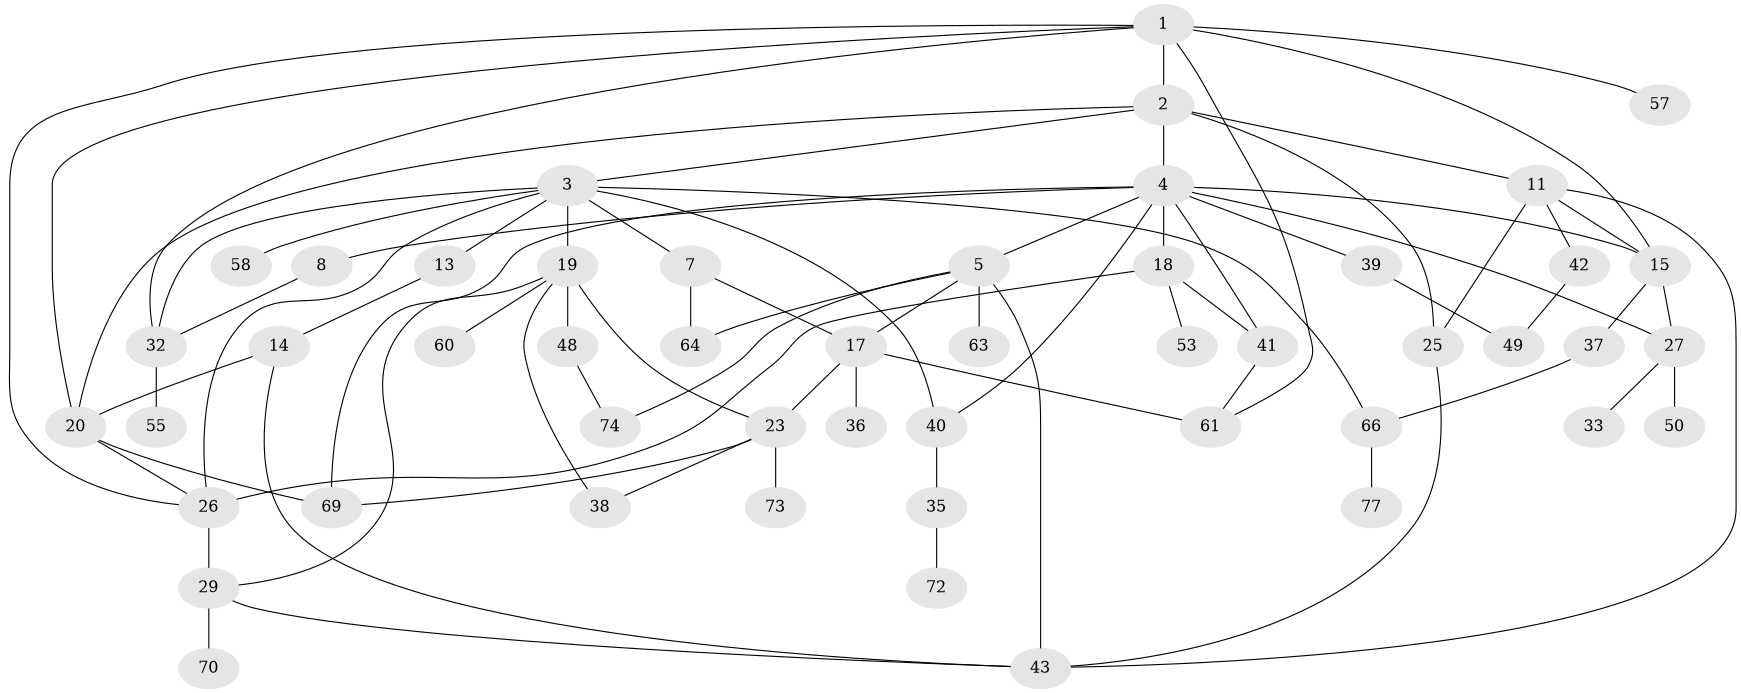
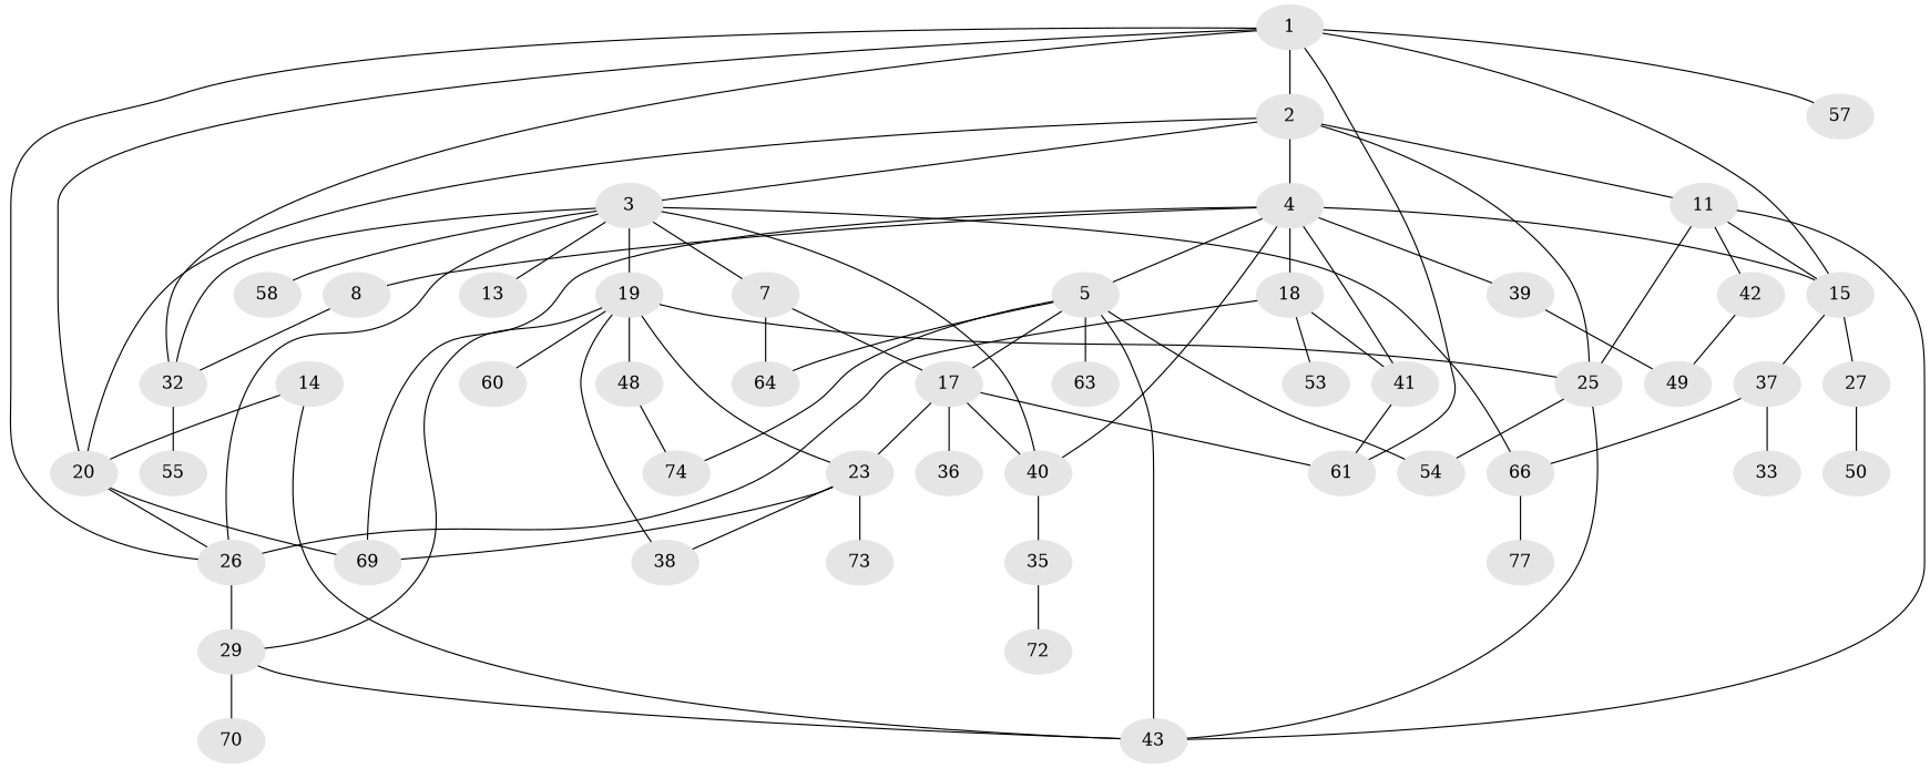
  graph {
    node [color=gray90 style=filled]
    1 [super="+52"]
    2
    15 [super="+21"]
    20 [super="+24"]
    26 [super="+67"]
    32 [super="+44"]
    57
    61
    3 [super="+9"]
    4 [super="+6"]
    11 [super="+16"]
    25 [super="+45"]
    27 [super="+34"]
    37
    69
    29 [super="+30"]
    55
    7 [super="+28"]
    13 [super="+31"]
    19 [super="+22"]
    40 [super="+56"]
    58
    66 [super="+68"]
    5 [super="+12"]
    8 [super="+10"]
    18 [super="+47"]
    39 [super="+46"]
    41 [super="+79"]
    43 [super="+80"]
    42 [super="+62"]
+   54
    17 [super="+65"]
    64
    14 [super="+71"]
    23 [super="+51"]
    38 [super="+76"]
    48
    60
    35
    77
    63
    74
    53 [super="+75"]
    33
    50
    49 [super="+59"]
    36
    73
    70 [super="+78"]
    72
    1 -- 2
    1 -- 15
    1 -- 20
    1 -- 26
    1 -- 32
    1 -- 57
    1 -- 61
    2 -- 20
    2 -- 3
    2 -- 4
    2 -- 11
    2 -- 25
    15 -- 27
    15 -- 37
    20 -- 26
    20 -- 69
    26 -- 29
    32 -- 55
    3 -- 26
    3 -- 32
    3 -- 7
    3 -- 13
    3 -- 19
    3 -- 40
    3 -- 58
    3 -- 66
    4 -- 15
-   4 -- 27
    4 -- 69
    4 -- 40
    4 -- 5
    4 -- 8
    4 -- 18
    4 -- 39
    4 -- 41
    11 -- 15
    11 -- 25
    11 -- 43
    11 -- 42
    25 -- 43
-   27 -- 33
+   25 -- 54
+   37 -- 33
    27 -- 50
    37 -- 66
    29 -- 43
    29 -- 70
    7 -- 17
    7 -- 64
-   13 -- 14
+   19 -- 25
    19 -- 29
    19 -- 23
    19 -- 38
    19 -- 48
    19 -- 60
    40 -- 35
    66 -- 77
    5 -- 43
+   5 -- 54
    5 -- 17
    5 -- 64
    5 -- 63
    5 -- 74
    8 -- 32
    18 -- 26
    18 -- 41
    18 -- 53
    39 -- 49
    41 -- 61
    42 -- 49 [weight=2]
    17 -- 61
+   17 -- 40
    17 -- 23
    17 -- 36
    14 -- 20
    14 -- 43
    23 -- 69
    23 -- 38
    23 -- 73
    48 -- 74
    35 -- 72
  }
